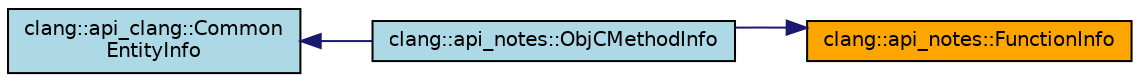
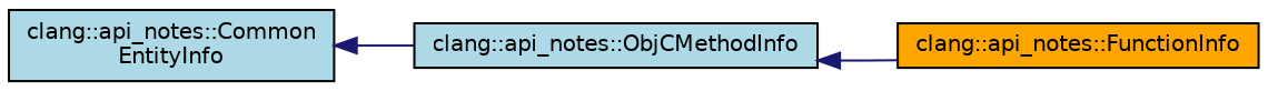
  digraph {
    rankdir=LR
    node [color=black fillcolor=lightblue fontname=Helvetica fontsize=10 shape=record style=filled]
    edge [color=midnightblue dir=back fontname=Helvetica fontsize=10 labelfontname=Helvetica labelfontsize=10 style=solid]
    n1 [fontcolor=black height=0.2 label="clang::api_notes::ObjCMethodInfo" width=0.4]
    n2 [fillcolor=orange height=0.2 label="clang::api_notes::FunctionInfo" width=0.4]
-   n3 [height=0.2 label="clang::api_clang::Common\lEntityInfo" width=0.4]
-   n2 -> n1
+   n3 [height=0.2 label="clang::api_notes::Common\lEntityInfo" width=0.4]
+   n1 -> n2
    n3 -> n1
  }
